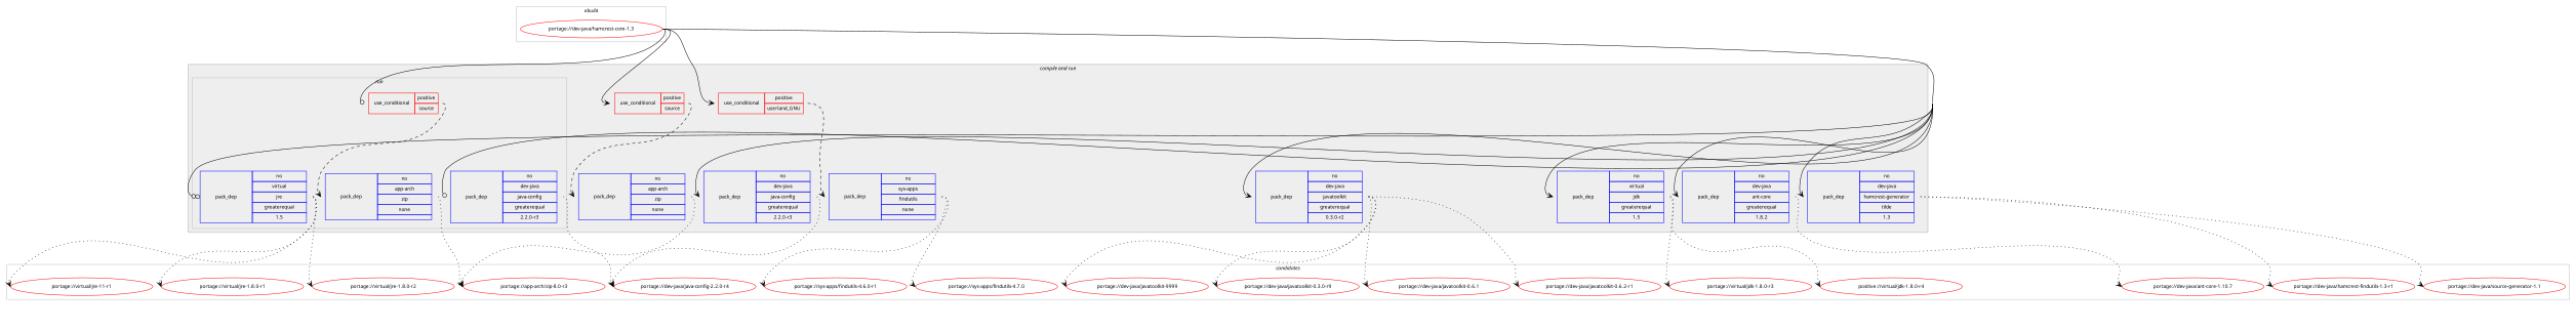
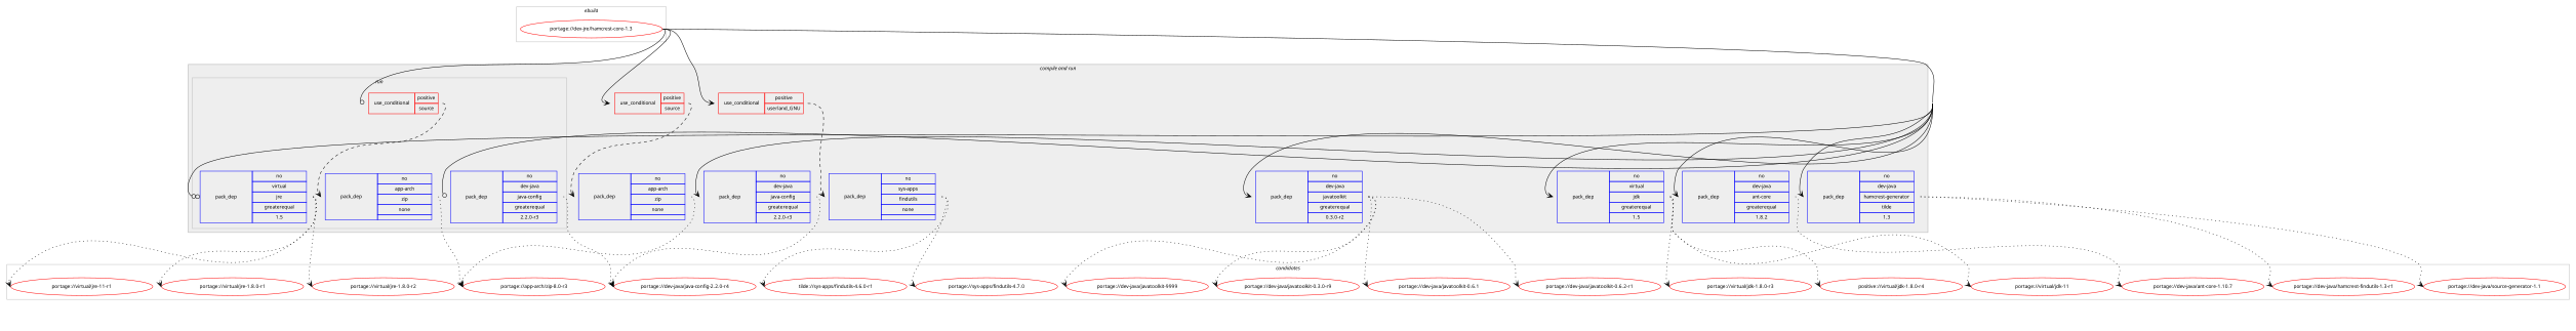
  digraph {
    compound=true
    concentrate=true
    fontname="Noto Sans"
    fontsize=10
    newrank=true
    rankdir=TB
    ranksep=1.5
    node [color=red fontname="Noto Sans" fontsize=10]
    edge [arrowhead=vee fontname="Noto Sans" headport=w style=dotted tailport=e weight=100]
-   n1 [label="portage://dev-java/hamcrest-core-1.3" width=4]
+   n1 [label="portage://dev-jre/hamcrest-core-1.3" width=4]
    n2 [color=blue label=<<TABLE BORDER="0" CELLBORDER="1" CELLSPACING="0" CELLPADDING="4" WIDTH="220"><TR><TD ROWSPAN="6" CELLPADDING="30">pack_dep</TD></TR><TR><TD WIDTH="110">no</TD></TR><TR><TD>app-arch</TD></TR><TR><TD>zip</TD></TR><TR><TD>none</TD></TR><TR><TD></TD></TR></TABLE>> shape=none]
    n3 [label=<<TABLE BORDER="0" CELLBORDER="1" CELLSPACING="0" CELLPADDING="4"><TR><TD ROWSPAN="3" CELLPADDING="10">use_conditional</TD></TR><TR><TD>positive</TD></TR><TR><TD>source</TD></TR></TABLE>> shape=none]
    n4 [color=blue label=<<TABLE BORDER="0" CELLBORDER="1" CELLSPACING="0" CELLPADDING="4" WIDTH="220"><TR><TD ROWSPAN="6" CELLPADDING="30">pack_dep</TD></TR><TR><TD WIDTH="110">no</TD></TR><TR><TD>sys-apps</TD></TR><TR><TD>findutils</TD></TR><TR><TD>none</TD></TR><TR><TD></TD></TR></TABLE>> shape=none]
    n5 [label=<<TABLE BORDER="0" CELLBORDER="1" CELLSPACING="0" CELLPADDING="4"><TR><TD ROWSPAN="3" CELLPADDING="10">use_conditional</TD></TR><TR><TD>positive</TD></TR><TR><TD>userland_GNU</TD></TR></TABLE>> shape=none]
    n6 [color=blue label=<<TABLE BORDER="0" CELLBORDER="1" CELLSPACING="0" CELLPADDING="4" WIDTH="220"><TR><TD ROWSPAN="6" CELLPADDING="30">pack_dep</TD></TR><TR><TD WIDTH="110">no</TD></TR><TR><TD>dev-java</TD></TR><TR><TD>ant-core</TD></TR><TR><TD>greaterequal</TD></TR><TR><TD>1.8.2</TD></TR></TABLE>> shape=none]
    n7 [color=blue label=<<TABLE BORDER="0" CELLBORDER="1" CELLSPACING="0" CELLPADDING="4" WIDTH="220"><TR><TD ROWSPAN="6" CELLPADDING="30">pack_dep</TD></TR><TR><TD WIDTH="110">no</TD></TR><TR><TD>dev-java</TD></TR><TR><TD>hamcrest-generator</TD></TR><TR><TD>tilde</TD></TR><TR><TD>1.3</TD></TR></TABLE>> shape=none]
    n8 [color=blue label=<<TABLE BORDER="0" CELLBORDER="1" CELLSPACING="0" CELLPADDING="4" WIDTH="220"><TR><TD ROWSPAN="6" CELLPADDING="30">pack_dep</TD></TR><TR><TD WIDTH="110">no</TD></TR><TR><TD>dev-java</TD></TR><TR><TD>java-config</TD></TR><TR><TD>greaterequal</TD></TR><TR><TD>2.2.0-r3</TD></TR></TABLE>> shape=none]
    n9 [color=blue label=<<TABLE BORDER="0" CELLBORDER="1" CELLSPACING="0" CELLPADDING="4" WIDTH="220"><TR><TD ROWSPAN="6" CELLPADDING="30">pack_dep</TD></TR><TR><TD WIDTH="110">no</TD></TR><TR><TD>dev-java</TD></TR><TR><TD>javatoolkit</TD></TR><TR><TD>greaterequal</TD></TR><TR><TD>0.3.0-r2</TD></TR></TABLE>> shape=none]
    n10 [color=blue label=<<TABLE BORDER="0" CELLBORDER="1" CELLSPACING="0" CELLPADDING="4" WIDTH="220"><TR><TD ROWSPAN="6" CELLPADDING="30">pack_dep</TD></TR><TR><TD WIDTH="110">no</TD></TR><TR><TD>virtual</TD></TR><TR><TD>jdk</TD></TR><TR><TD>greaterequal</TD></TR><TR><TD>1.5</TD></TR></TABLE>> shape=none]
    n11 [color=blue label=<<TABLE BORDER="0" CELLBORDER="1" CELLSPACING="0" CELLPADDING="4" WIDTH="220"><TR><TD ROWSPAN="6" CELLPADDING="30">pack_dep</TD></TR><TR><TD WIDTH="110">no</TD></TR><TR><TD>app-arch</TD></TR><TR><TD>zip</TD></TR><TR><TD>none</TD></TR><TR><TD></TD></TR></TABLE>> shape=none]
    n12 [label=<<TABLE BORDER="0" CELLBORDER="1" CELLSPACING="0" CELLPADDING="4"><TR><TD ROWSPAN="3" CELLPADDING="10">use_conditional</TD></TR><TR><TD>positive</TD></TR><TR><TD>source</TD></TR></TABLE>> shape=none]
    n13 [color=blue label=<<TABLE BORDER="0" CELLBORDER="1" CELLSPACING="0" CELLPADDING="4" WIDTH="220"><TR><TD ROWSPAN="6" CELLPADDING="30">pack_dep</TD></TR><TR><TD WIDTH="110">no</TD></TR><TR><TD>dev-java</TD></TR><TR><TD>java-config</TD></TR><TR><TD>greaterequal</TD></TR><TR><TD>2.2.0-r3</TD></TR></TABLE>> shape=none]
    n14 [color=blue label=<<TABLE BORDER="0" CELLBORDER="1" CELLSPACING="0" CELLPADDING="4" WIDTH="220"><TR><TD ROWSPAN="6" CELLPADDING="30">pack_dep</TD></TR><TR><TD WIDTH="110">no</TD></TR><TR><TD>virtual</TD></TR><TR><TD>jre</TD></TR><TR><TD>greaterequal</TD></TR><TR><TD>1.5</TD></TR></TABLE>> shape=none]
    n15 [label="portage://app-arch/zip-8.0-r3" width=4]
    n16 [label="portage://sys-apps/findutils-4.7.0" width=4]
-   n17 [label="portage://sys-apps/findutils-4.6.0-r1" width=4]
+   n17 [label="tilde://sys-apps/findutils-4.6.0-r1" width=4]
    n18 [label="portage://dev-java/ant-core-1.10.7" width=4]
    n19 [label="portage://dev-java/hamcrest-findutils-1.3-r1" width=4]
    n20 [label="portage://dev-java/source-generator-1.1" width=4]
    n21 [label="portage://dev-java/java-config-2.2.0-r4" width=4]
    n22 [label="portage://dev-java/javatoolkit-9999" width=4]
    n23 [label="portage://dev-java/javatoolkit-0.6.2-r1" width=4]
    n24 [label="portage://dev-java/javatoolkit-0.6.1" width=4]
    n25 [label="portage://dev-java/javatoolkit-0.3.0-r9" width=4]
+   n26 [label="portage://virtual/jdk-11" width=4]
    n27 [label="positive://virtual/jdk-1.8.0-r4" width=4]
    n28 [label="portage://virtual/jdk-1.8.0-r3" width=4]
    n29 [label="portage://virtual/jre-11-r1" width=4]
    n30 [label="portage://virtual/jre-1.8.0-r2" width=4]
    n31 [label="portage://virtual/jre-1.8.0-r1" width=4]
    subgraph cluster_1 {
      color=gray
      label=<<i>ebuild</i>>
      n1
    }
    subgraph cluster_2 {
      color=gray
      label=<<i>dependencies</i>>
      subgraph cluster_3 {
        color=gray
        fillcolor="#eeeeee"
        label=<<i>compile</i>>
        style=filled
        subgraph sub_4 {
          color=gray
          fillcolor="#eeeeee"
          label=<<i>compile</i>>
          style=filled
          n3
          subgraph sub_5 {
            color=gray
            fillcolor="#eeeeee"
            label=<<i>compile</i>>
            style=filled
            n2
          }
        }
        subgraph sub_6 {
          color=gray
          fillcolor="#eeeeee"
          label=<<i>compile</i>>
          style=filled
          n5
          subgraph sub_7 {
            color=gray
            fillcolor="#eeeeee"
            label=<<i>compile</i>>
            style=filled
            n4
          }
        }
        subgraph sub_8 {
          color=gray
          fillcolor="#eeeeee"
          label=<<i>compile</i>>
          style=filled
          n6
        }
        subgraph sub_9 {
          color=gray
          fillcolor="#eeeeee"
          label=<<i>compile</i>>
          style=filled
          n7
        }
        subgraph sub_10 {
          color=gray
          fillcolor="#eeeeee"
          label=<<i>compile</i>>
          style=filled
          n8
        }
        subgraph sub_11 {
          color=gray
          fillcolor="#eeeeee"
          label=<<i>compile</i>>
          style=filled
          n9
        }
        subgraph sub_12 {
          color=gray
          fillcolor="#eeeeee"
          label=<<i>compile</i>>
          style=filled
          n10
        }
      }
      subgraph cluster_13 {
        color=gray
        fillcolor="#eeeeee"
        label=<<i>compile and run</i>>
        style=filled
      }
      subgraph cluster_14 {
        color=gray
        fillcolor="#eeeeee"
        label=<<i>run</i>>
        style=filled
        subgraph sub_15 {
          color=gray
          fillcolor="#eeeeee"
          label=<<i>run</i>>
          style=filled
          n12
          subgraph sub_16 {
            color=gray
            fillcolor="#eeeeee"
            label=<<i>run</i>>
            style=filled
            n11
          }
        }
        subgraph sub_17 {
          color=gray
          fillcolor="#eeeeee"
          label=<<i>run</i>>
          style=filled
          n13
        }
        subgraph sub_18 {
          color=gray
          fillcolor="#eeeeee"
          label=<<i>run</i>>
          style=filled
          n14
        }
      }
    }
    subgraph cluster_19 {
      color=gray
      label=<<i>candidates</i>>
      rank=same
      subgraph sub_20 {
        color=black
        label=<<i>candidates</i>>
        nodesep=1
        rank=same
        n15
      }
      subgraph sub_21 {
        color=black
        label=<<i>candidates</i>>
        nodesep=1
        rank=same
        n16
        n17
      }
      subgraph sub_22 {
        color=black
        label=<<i>candidates</i>>
        nodesep=1
        rank=same
        n18
      }
      subgraph sub_23 {
        color=black
        label=<<i>candidates</i>>
        nodesep=1
        rank=same
        n19
        n20
      }
      subgraph sub_24 {
        color=black
        label=<<i>candidates</i>>
        nodesep=1
        rank=same
        n21
      }
      subgraph sub_25 {
        color=black
        label=<<i>candidates</i>>
        nodesep=1
        rank=same
        n22
        n23
        n24
        n25
      }
      subgraph sub_26 {
        color=black
        label=<<i>candidates</i>>
        nodesep=1
        rank=same
+       n26
        n27
        n28
      }
      subgraph sub_27 {
        color=black
        label=<<i>candidates</i>>
        nodesep=1
        rank=same
        n15
      }
      subgraph sub_28 {
        color=black
        label=<<i>candidates</i>>
        nodesep=1
        rank=same
        n21
      }
      subgraph sub_29 {
        color=black
        label=<<i>candidates</i>>
        nodesep=1
        rank=same
        n29
        n30
        n31
      }
    }
    n1 -> n3 [style=solid weight=20]
    n1 -> n5 [style=solid weight=20]
    n1 -> n6 [style=solid weight=20]
    n1 -> n7 [style=solid weight=20]
    n1 -> n8 [style=solid weight=20]
    n1 -> n9 [style=solid weight=20]
    n1 -> n10 [style=solid weight=20]
    n1 -> n12 [arrowhead=odot style=solid weight=20]
    n1 -> n13 [arrowhead=odot style=solid weight=20]
    n1 -> n14 [arrowhead=odot style=solid weight=20]
    n2 -> n15
    n3 -> n2 [style=dashed weight=20]
    n4 -> n16
    n4 -> n17
    n5 -> n4 [style=dashed weight=20]
    n6 -> n18
    n7 -> n19
    n7 -> n20
    n8 -> n21
    n9 -> n22
    n9 -> n23
    n9 -> n24
    n9 -> n25
+   n10 -> n26
    n10 -> n27
    n10 -> n28
    n11 -> n15
    n12 -> n11 [style=dashed weight=20]
    n13 -> n21
    n14 -> n29
    n14 -> n30
    n14 -> n31
  }
